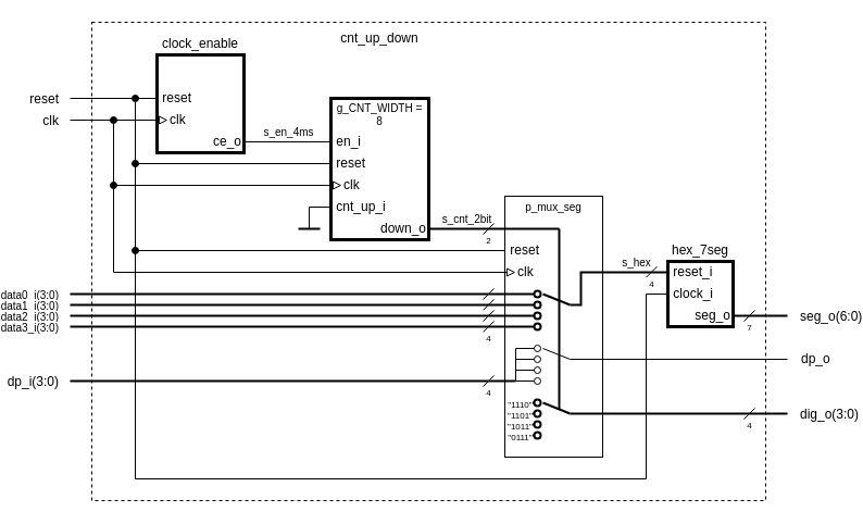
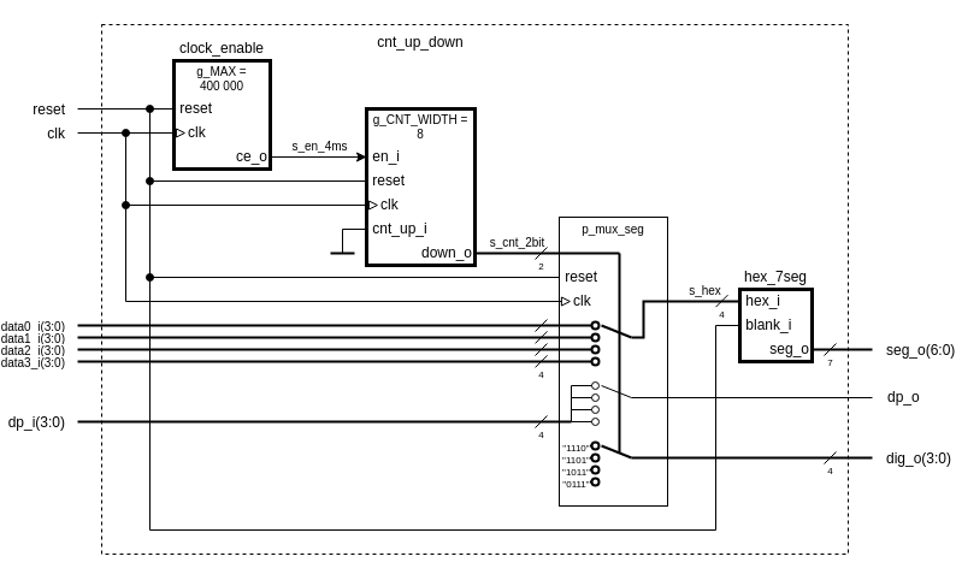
  <mxCell id="0" />
  <mxCell id="1" parent="0" />
  <mxCell id="2" value="" style="rounded=0;whiteSpace=wrap;html=1;fontSize=8;fillColor=none;dashed=1;connectable=0;" vertex="1" parent="1"><mxGeometry x="40" y="20" width="620" height="440" as="geometry" /></mxCell>
  <mxCell id="3" value="" style="rounded=0;whiteSpace=wrap;html=1;strokeWidth=1;fillColor=none;connectable=0;" parent="1" vertex="1"><mxGeometry x="420" y="180" width="90" height="240" as="geometry" /></mxCell>
  <mxCell id="4" value="" style="rounded=0;whiteSpace=wrap;html=1;strokeWidth=3;" parent="1" vertex="1"><mxGeometry x="100" y="50" width="80" height="90" as="geometry" /></mxCell>
+ <mxCell id="5" value="&lt;div style=&quot;font-size: 10px;&quot;&gt;g_MAX =&lt;/div&gt;&lt;div style=&quot;font-size: 10px;&quot;&gt;400 000&lt;/div&gt;" style="text;html=1;strokeColor=none;fillColor=none;align=center;verticalAlign=middle;whiteSpace=wrap;rounded=0;fontSize=10;" parent="1" vertex="1"><mxGeometry x="100" y="50" width="80" height="30" as="geometry" /></mxCell>
  <mxCell id="6" value="clock_enable" style="text;html=1;strokeColor=none;fillColor=none;align=center;verticalAlign=middle;whiteSpace=wrap;rounded=0;" parent="1" vertex="1"><mxGeometry x="100" y="30" width="80" height="20" as="geometry" /></mxCell>
  <mxCell id="7" value="&lt;div&gt;&amp;nbsp;reset&lt;/div&gt;" style="text;html=1;strokeColor=none;fillColor=none;align=left;verticalAlign=middle;whiteSpace=wrap;rounded=0;" parent="1" vertex="1"><mxGeometry x="100" y="80" width="70" height="20" as="geometry" /></mxCell>
  <mxCell id="8" value="clk" style="text;html=1;strokeColor=none;fillColor=none;align=left;verticalAlign=middle;whiteSpace=wrap;rounded=0;" parent="1" vertex="1"><mxGeometry x="110" y="100" width="70" height="20" as="geometry" /></mxCell>
  <mxCell id="9" value="ce_o" style="text;html=1;strokeColor=none;fillColor=none;align=right;verticalAlign=middle;whiteSpace=wrap;rounded=0;" parent="1" vertex="1"><mxGeometry x="120" y="120" width="60" height="20" as="geometry" /></mxCell>
  <mxCell id="10" value="" style="endArrow=none;html=1;rounded=0;" parent="1" target="7" edge="1"><mxGeometry width="50" height="50" relative="1" as="geometry"><mxPoint x="20" y="90" as="sourcePoint" /><mxPoint x="240" y="120" as="targetPoint" /></mxGeometry></mxCell>
  <mxCell id="11" value="reset" style="edgeLabel;html=1;align=right;verticalAlign=middle;resizable=0;points=[];fontSize=12;" parent="10" vertex="1" connectable="0"><mxGeometry x="-0.833" relative="1" as="geometry"><mxPoint x="-17" as="offset" /></mxGeometry></mxCell>
  <mxCell id="12" value="" style="endArrow=block;html=1;rounded=0;endFill=0;" parent="1" target="8" edge="1"><mxGeometry width="50" height="50" relative="1" as="geometry"><mxPoint x="20" y="110" as="sourcePoint" /><mxPoint x="110" y="110" as="targetPoint" /></mxGeometry></mxCell>
  <mxCell id="13" value="clk" style="edgeLabel;html=1;align=right;verticalAlign=middle;resizable=0;points=[];fontSize=12;" parent="12" vertex="1" connectable="0"><mxGeometry x="-0.926" y="-1" relative="1" as="geometry"><mxPoint x="-13" y="-1" as="offset" /></mxGeometry></mxCell>
- <mxCell id="14" value="" style="endArrow=none;html=1;rounded=0;" parent="1" source="9" target="19" edge="1"><mxGeometry width="50" height="50" relative="1" as="geometry"><mxPoint x="190" y="130" as="sourcePoint" /><mxPoint x="260" y="130" as="targetPoint" /></mxGeometry></mxCell>
+ <mxCell id="14" value="" style="endArrow=classic;html=1;rounded=0;" parent="1" source="9" target="19" edge="1"><mxGeometry width="50" height="50" relative="1" as="geometry"><mxPoint x="190" y="130" as="sourcePoint" /><mxPoint x="260" y="130" as="targetPoint" /></mxGeometry></mxCell>
  <mxCell id="15" value="s_en_4ms" style="edgeLabel;html=1;align=center;verticalAlign=middle;resizable=0;points=[];fontSize=10;" parent="14" vertex="1" connectable="0"><mxGeometry x="0.342" relative="1" as="geometry"><mxPoint x="-14" y="-10" as="offset" /></mxGeometry></mxCell>
  <mxCell id="16" value="" style="rounded=0;whiteSpace=wrap;html=1;strokeWidth=3;" parent="1" vertex="1"><mxGeometry x="260" y="90" width="90" height="130" as="geometry" /></mxCell>
  <mxCell id="17" value="&lt;div style=&quot;font-size: 10px;&quot;&gt;g_CNT_WIDTH =&lt;/div&gt;&lt;div style=&quot;font-size: 10px;&quot;&gt;8&lt;br&gt;&lt;/div&gt;" style="text;html=1;strokeColor=none;fillColor=none;align=center;verticalAlign=middle;whiteSpace=wrap;rounded=0;fontSize=10;" parent="1" vertex="1"><mxGeometry x="260" y="90" width="90" height="30" as="geometry" /></mxCell>
  <mxCell id="18" value="cnt_up_down" style="text;html=1;strokeColor=none;fillColor=none;align=center;verticalAlign=middle;whiteSpace=wrap;rounded=0;" parent="1" vertex="1"><mxGeometry x="260" y="25" width="90" height="20" as="geometry" /></mxCell>
  <mxCell id="19" value="&amp;nbsp;en_i" style="text;html=1;strokeColor=none;fillColor=none;align=left;verticalAlign=middle;whiteSpace=wrap;rounded=0;" parent="1" vertex="1"><mxGeometry x="260" y="120" width="70" height="20" as="geometry" /></mxCell>
  <mxCell id="20" value="&amp;nbsp;reset" style="text;html=1;strokeColor=none;fillColor=none;align=left;verticalAlign=middle;whiteSpace=wrap;rounded=0;" parent="1" vertex="1"><mxGeometry x="260" y="140" width="70" height="20" as="geometry" /></mxCell>
  <mxCell id="21" value="clk" style="text;html=1;strokeColor=none;fillColor=none;align=left;verticalAlign=middle;whiteSpace=wrap;rounded=0;" parent="1" vertex="1"><mxGeometry x="270" y="160" width="70" height="20" as="geometry" /></mxCell>
  <mxCell id="22" value="&amp;nbsp;cnt_up_i" style="text;html=1;strokeColor=none;fillColor=none;align=left;verticalAlign=middle;whiteSpace=wrap;rounded=0;" parent="1" vertex="1"><mxGeometry x="260" y="180" width="70" height="20" as="geometry" /></mxCell>
  <mxCell id="23" value="down_o" style="text;html=1;strokeColor=none;fillColor=none;align=right;verticalAlign=middle;whiteSpace=wrap;rounded=0;" parent="1" vertex="1"><mxGeometry x="290" y="200" width="60" height="20" as="geometry" /></mxCell>
  <mxCell id="24" value="" style="endArrow=none;html=1;fontSize=10;entryX=0;entryY=0.5;entryDx=0;entryDy=0;rounded=0;startArrow=oval;startFill=1;" parent="1" target="20" edge="1"><mxGeometry width="50" height="50" relative="1" as="geometry"><mxPoint x="80" y="150" as="sourcePoint" /><mxPoint x="280" y="110" as="targetPoint" /></mxGeometry></mxCell>
  <mxCell id="25" value="" style="endArrow=block;html=1;rounded=0;endFill=0;" parent="1" target="21" edge="1"><mxGeometry width="50" height="50" relative="1" as="geometry"><mxPoint x="60" y="170" as="sourcePoint" /><mxPoint x="270" y="169.83" as="targetPoint" /></mxGeometry></mxCell>
  <mxCell id="26" value="" style="endArrow=oval;html=1;fontSize=10;rounded=0;endFill=1;" parent="1" edge="1"><mxGeometry width="50" height="50" relative="1" as="geometry"><mxPoint x="80" y="230" as="sourcePoint" /><mxPoint x="80" y="90" as="targetPoint" /></mxGeometry></mxCell>
  <mxCell id="27" value="" style="endArrow=oval;html=1;fontSize=10;rounded=0;endFill=1;" parent="1" edge="1"><mxGeometry width="50" height="50" relative="1" as="geometry"><mxPoint x="60" y="170" as="sourcePoint" /><mxPoint x="60" y="110" as="targetPoint" /></mxGeometry></mxCell>
  <mxCell id="28" value="" style="endArrow=none;html=1;rounded=0;fontSize=10;" parent="1" target="22" edge="1"><mxGeometry width="50" height="50" relative="1" as="geometry"><mxPoint x="240" y="190" as="sourcePoint" /><mxPoint x="140" y="200" as="targetPoint" /></mxGeometry></mxCell>
  <mxCell id="29" value="" style="rounded=0;whiteSpace=wrap;html=1;strokeWidth=3;" parent="1" vertex="1"><mxGeometry x="570" y="240" width="60" height="60" as="geometry" /></mxCell>
  <mxCell id="30" value="hex_7seg" style="text;html=1;strokeColor=none;fillColor=none;align=center;verticalAlign=middle;whiteSpace=wrap;rounded=0;" parent="1" vertex="1"><mxGeometry x="570" y="220" width="60" height="20" as="geometry" /></mxCell>
- <mxCell id="31" value="&amp;nbsp;reset_i" style="text;html=1;strokeColor=none;fillColor=none;align=left;verticalAlign=middle;whiteSpace=wrap;rounded=0;" parent="1" vertex="1"><mxGeometry x="570" y="240" width="70" height="20" as="geometry" /></mxCell>
- <mxCell id="32" value="&amp;nbsp;clock_i" style="text;html=1;strokeColor=none;fillColor=none;align=left;verticalAlign=middle;whiteSpace=wrap;rounded=0;" parent="1" vertex="1"><mxGeometry x="570" y="260" width="70" height="20" as="geometry" /></mxCell>
+ <mxCell id="31" value="&amp;nbsp;hex_i" style="text;html=1;strokeColor=none;fillColor=none;align=left;verticalAlign=middle;whiteSpace=wrap;rounded=0;" parent="1" vertex="1"><mxGeometry x="570" y="240" width="70" height="20" as="geometry" /></mxCell>
+ <mxCell id="32" value="&amp;nbsp;blank_i" style="text;html=1;strokeColor=none;fillColor=none;align=left;verticalAlign=middle;whiteSpace=wrap;rounded=0;" parent="1" vertex="1"><mxGeometry x="570" y="260" width="70" height="20" as="geometry" /></mxCell>
  <mxCell id="33" value="seg_o" style="text;html=1;strokeColor=none;fillColor=none;align=right;verticalAlign=middle;whiteSpace=wrap;rounded=0;" parent="1" vertex="1"><mxGeometry x="580" y="280" width="50" height="20" as="geometry" /></mxCell>
  <mxCell id="34" value="" style="endArrow=none;html=1;rounded=0;fontSize=10;strokeWidth=2;" parent="1" source="23" edge="1"><mxGeometry width="50" height="50" relative="1" as="geometry"><mxPoint x="190" y="170" as="sourcePoint" /><mxPoint x="420" y="210" as="targetPoint" /></mxGeometry></mxCell>
  <mxCell id="35" value="s_cnt_2bit" style="edgeLabel;html=1;align=center;verticalAlign=middle;resizable=0;points=[];fontSize=10;" parent="34" vertex="1" connectable="0"><mxGeometry x="0.199" relative="1" as="geometry"><mxPoint x="-8" y="-10" as="offset" /></mxGeometry></mxCell>
  <mxCell id="36" value="" style="endArrow=none;html=1;rounded=0;fontSize=10;strokeWidth=2;" parent="1" source="33" edge="1"><mxGeometry width="50" height="50" relative="1" as="geometry"><mxPoint x="660" y="295" as="sourcePoint" /><mxPoint x="680" y="290" as="targetPoint" /></mxGeometry></mxCell>
  <mxCell id="37" value="seg_o(6:0)" style="edgeLabel;html=1;align=left;verticalAlign=middle;resizable=0;points=[];fontSize=12;" parent="36" vertex="1" connectable="0"><mxGeometry x="0.489" y="1" relative="1" as="geometry"><mxPoint x="23" y="1" as="offset" /></mxGeometry></mxCell>
  <mxCell id="38" value="" style="endArrow=none;html=1;rounded=0;fontSize=10;strokeWidth=2;" parent="1" edge="1"><mxGeometry width="50" height="50" relative="1" as="geometry"><mxPoint x="480" y="380" as="sourcePoint" /><mxPoint x="680" y="380" as="targetPoint" /></mxGeometry></mxCell>
  <mxCell id="39" value="dig_o(3:0)" style="edgeLabel;html=1;align=left;verticalAlign=middle;resizable=0;points=[];fontSize=12;" parent="38" vertex="1" connectable="0"><mxGeometry x="0.791" y="3" relative="1" as="geometry"><mxPoint x="31" y="3" as="offset" /></mxGeometry></mxCell>
  <mxCell id="40" value="" style="endArrow=none;html=1;rounded=0;fontSize=10;strokeWidth=1;" parent="1" edge="1"><mxGeometry width="50" height="50" relative="1" as="geometry"><mxPoint x="400" y="215" as="sourcePoint" /><mxPoint x="410" y="205" as="targetPoint" /></mxGeometry></mxCell>
  <mxCell id="41" value="2" style="edgeLabel;html=1;align=center;verticalAlign=middle;resizable=0;points=[];fontSize=8;" parent="40" vertex="1" connectable="0"><mxGeometry x="-0.521" y="-1" relative="1" as="geometry"><mxPoint x="2" y="7" as="offset" /></mxGeometry></mxCell>
  <mxCell id="42" value="" style="endArrow=none;html=1;rounded=0;fontSize=10;strokeWidth=1;" parent="1" edge="1"><mxGeometry width="50" height="50" relative="1" as="geometry"><mxPoint x="640" y="295" as="sourcePoint" /><mxPoint x="650" y="285" as="targetPoint" /></mxGeometry></mxCell>
  <mxCell id="43" value="7" style="edgeLabel;html=1;align=center;verticalAlign=middle;resizable=0;points=[];fontSize=8;" parent="42" vertex="1" connectable="0"><mxGeometry x="-0.521" y="-1" relative="1" as="geometry"><mxPoint x="2" y="7" as="offset" /></mxGeometry></mxCell>
  <mxCell id="44" value="" style="endArrow=none;html=1;rounded=0;fontSize=10;strokeWidth=1;" parent="1" edge="1"><mxGeometry width="50" height="50" relative="1" as="geometry"><mxPoint x="640" y="385" as="sourcePoint" /><mxPoint x="650" y="375" as="targetPoint" /></mxGeometry></mxCell>
  <mxCell id="45" value="4" style="edgeLabel;html=1;align=center;verticalAlign=middle;resizable=0;points=[];fontSize=8;" parent="44" vertex="1" connectable="0"><mxGeometry x="-0.521" y="-1" relative="1" as="geometry"><mxPoint x="2" y="7" as="offset" /></mxGeometry></mxCell>
  <mxCell id="46" value="" style="endArrow=none;html=1;rounded=0;fontSize=8;strokeWidth=1;" parent="1" edge="1"><mxGeometry width="50" height="50" relative="1" as="geometry"><mxPoint x="240" y="210" as="sourcePoint" /><mxPoint x="240" y="190" as="targetPoint" /></mxGeometry></mxCell>
  <mxCell id="47" value="" style="endArrow=none;html=1;rounded=0;fontSize=10;fontColor=#FF3333;strokeWidth=2;" parent="1" edge="1"><mxGeometry width="50" height="50" relative="1" as="geometry"><mxPoint x="230" y="210" as="sourcePoint" /><mxPoint x="250" y="210" as="targetPoint" /></mxGeometry></mxCell>
  <mxCell id="48" value="p_mux_seg" style="text;html=1;strokeColor=none;fillColor=none;align=center;verticalAlign=middle;whiteSpace=wrap;rounded=0;fontSize=10;" parent="1" vertex="1"><mxGeometry x="420" y="180" width="90" height="20" as="geometry" /></mxCell>
  <mxCell id="49" value="" style="endArrow=none;html=1;rounded=0;fontSize=10;fontColor=#FF3333;strokeWidth=2;" parent="1" edge="1"><mxGeometry width="50" height="50" relative="1" as="geometry"><mxPoint x="420" y="210" as="sourcePoint" /><mxPoint x="470" y="210" as="targetPoint" /></mxGeometry></mxCell>
  <mxCell id="50" value="&amp;nbsp;reset" style="text;html=1;strokeColor=none;fillColor=none;align=left;verticalAlign=middle;whiteSpace=wrap;rounded=0;" parent="1" vertex="1"><mxGeometry x="420" y="220" width="70" height="20" as="geometry" /></mxCell>
  <mxCell id="51" value="clk" style="text;html=1;strokeColor=none;fillColor=none;align=left;verticalAlign=middle;whiteSpace=wrap;rounded=0;" parent="1" vertex="1"><mxGeometry x="430" y="240" width="60" height="20" as="geometry" /></mxCell>
  <mxCell id="52" value="" style="endArrow=none;html=1;rounded=0;fontSize=10;fontColor=#FF3333;strokeWidth=1;" parent="1" target="50" edge="1"><mxGeometry width="50" height="50" relative="1" as="geometry"><mxPoint x="80" y="230" as="sourcePoint" /><mxPoint x="300" y="200" as="targetPoint" /></mxGeometry></mxCell>
  <mxCell id="53" value="" style="endArrow=block;html=1;rounded=0;endFill=0;startArrow=oval;startFill=1;" parent="1" target="51" edge="1"><mxGeometry width="50" height="50" relative="1" as="geometry"><mxPoint x="60" y="170" as="sourcePoint" /><mxPoint x="410" y="249.83" as="targetPoint" /><Array as="points"><mxPoint x="60" y="250" /></Array></mxGeometry></mxCell>
  <mxCell id="54" value="" style="endArrow=oval;html=1;rounded=0;fontSize=10;fontColor=#FF3333;strokeWidth=2;endFill=0;" parent="1" edge="1"><mxGeometry width="50" height="50" relative="1" as="geometry"><mxPoint x="20" y="270" as="sourcePoint" /><mxPoint x="450" y="270" as="targetPoint" /></mxGeometry></mxCell>
  <mxCell id="55" value="data0_i(3:0)" style="edgeLabel;html=1;align=right;verticalAlign=middle;resizable=0;points=[];fontSize=10;" vertex="1" connectable="0" parent="54"><mxGeometry x="-0.977" relative="1" as="geometry"><mxPoint x="-15" as="offset" /></mxGeometry></mxCell>
  <mxCell id="56" value="" style="endArrow=oval;html=1;rounded=0;fontSize=10;fontColor=#FF3333;strokeWidth=2;endFill=0;" parent="1" edge="1"><mxGeometry width="50" height="50" relative="1" as="geometry"><mxPoint x="20" y="280" as="sourcePoint" /><mxPoint x="450" y="280" as="targetPoint" /></mxGeometry></mxCell>
  <mxCell id="57" value="data1_i(3:0)" style="edgeLabel;html=1;align=right;verticalAlign=middle;resizable=0;points=[];fontSize=10;" vertex="1" connectable="0" parent="56"><mxGeometry x="-0.959" y="1" relative="1" as="geometry"><mxPoint x="-19" y="1" as="offset" /></mxGeometry></mxCell>
  <mxCell id="58" value="" style="endArrow=oval;html=1;rounded=0;fontSize=10;fontColor=#FF3333;strokeWidth=2;endFill=0;" parent="1" edge="1"><mxGeometry width="50" height="50" relative="1" as="geometry"><mxPoint x="20" y="290" as="sourcePoint" /><mxPoint x="450" y="290" as="targetPoint" /></mxGeometry></mxCell>
  <mxCell id="59" value="data2_i(3:0)" style="edgeLabel;html=1;align=right;verticalAlign=middle;resizable=0;points=[];fontSize=10;" vertex="1" connectable="0" parent="58"><mxGeometry x="-0.952" relative="1" as="geometry"><mxPoint x="-20" as="offset" /></mxGeometry></mxCell>
  <mxCell id="60" value="" style="endArrow=oval;html=1;rounded=0;fontSize=10;fontColor=#FF3333;strokeWidth=2;endFill=0;" parent="1" edge="1"><mxGeometry width="50" height="50" relative="1" as="geometry"><mxPoint x="20" y="300" as="sourcePoint" /><mxPoint x="450" y="300" as="targetPoint" /></mxGeometry></mxCell>
  <mxCell id="61" value="data3_i(3:0)" style="edgeLabel;html=1;align=right;verticalAlign=middle;resizable=0;points=[];fontSize=10;" vertex="1" connectable="0" parent="60"><mxGeometry x="-0.951" y="1" relative="1" as="geometry"><mxPoint x="-21" y="1" as="offset" /></mxGeometry></mxCell>
  <mxCell id="62" value="" style="endArrow=none;html=1;rounded=0;fontSize=10;fontColor=#FF3333;strokeWidth=2;entryX=0;entryY=0.5;entryDx=0;entryDy=0;" parent="1" target="31" edge="1"><mxGeometry width="50" height="50" relative="1" as="geometry"><mxPoint x="480" y="280" as="sourcePoint" /><mxPoint x="370" y="120" as="targetPoint" /><Array as="points"><mxPoint x="490" y="280" /><mxPoint x="490" y="250" /></Array></mxGeometry></mxCell>
  <mxCell id="63" value="s_hex" style="edgeLabel;html=1;align=center;verticalAlign=middle;resizable=0;points=[];fontSize=10;fontColor=#000000;" parent="62" vertex="1" connectable="0"><mxGeometry x="0.431" y="1" relative="1" as="geometry"><mxPoint x="4" y="-9" as="offset" /></mxGeometry></mxCell>
  <mxCell id="64" value="" style="endArrow=none;html=1;rounded=0;fontSize=10;fontColor=#FF3333;strokeWidth=2;" parent="1" edge="1"><mxGeometry width="50" height="50" relative="1" as="geometry"><mxPoint x="470" y="376" as="sourcePoint" /><mxPoint x="470" y="210" as="targetPoint" /></mxGeometry></mxCell>
  <mxCell id="65" value="" style="endArrow=none;html=1;rounded=0;fontSize=10;fontColor=#FF3333;strokeWidth=2;" parent="1" edge="1"><mxGeometry width="50" height="50" relative="1" as="geometry"><mxPoint x="455" y="270" as="sourcePoint" /><mxPoint x="480" y="280" as="targetPoint" /></mxGeometry></mxCell>
  <mxCell id="66" value="" style="endArrow=none;html=1;rounded=0;fontSize=10;strokeWidth=1;" edge="1" parent="1"><mxGeometry width="50" height="50" relative="1" as="geometry"><mxPoint x="550" y="254.65" as="sourcePoint" /><mxPoint x="560" y="244.65" as="targetPoint" /></mxGeometry></mxCell>
  <mxCell id="67" value="4" style="edgeLabel;html=1;align=center;verticalAlign=middle;resizable=0;points=[];fontSize=8;" vertex="1" connectable="0" parent="66"><mxGeometry x="-0.521" y="-1" relative="1" as="geometry"><mxPoint x="2" y="7" as="offset" /></mxGeometry></mxCell>
  <mxCell id="68" value="" style="endArrow=none;html=1;rounded=0;fontSize=10;fontColor=#FF3333;strokeWidth=2;endFill=0;" edge="1" parent="1"><mxGeometry width="50" height="50" relative="1" as="geometry"><mxPoint x="20" y="350" as="sourcePoint" /><mxPoint x="430" y="350" as="targetPoint" /></mxGeometry></mxCell>
  <mxCell id="69" value="dp_i(3:0)" style="edgeLabel;html=1;align=right;verticalAlign=middle;resizable=0;points=[];fontSize=12;" vertex="1" connectable="0" parent="68"><mxGeometry x="-0.965" relative="1" as="geometry"><mxPoint x="-17" as="offset" /></mxGeometry></mxCell>
  <mxCell id="70" value="" style="endArrow=oval;html=1;rounded=0;fontSize=10;endFill=0;" edge="1" parent="1"><mxGeometry width="50" height="50" relative="1" as="geometry"><mxPoint x="430" y="320" as="sourcePoint" /><mxPoint x="450" y="320" as="targetPoint" /></mxGeometry></mxCell>
  <mxCell id="71" value="" style="endArrow=oval;html=1;rounded=0;fontSize=10;endFill=0;" edge="1" parent="1"><mxGeometry width="50" height="50" relative="1" as="geometry"><mxPoint x="430" y="330" as="sourcePoint" /><mxPoint x="450" y="330" as="targetPoint" /></mxGeometry></mxCell>
  <mxCell id="72" value="" style="endArrow=oval;html=1;rounded=0;fontSize=10;endFill=0;" edge="1" parent="1"><mxGeometry width="50" height="50" relative="1" as="geometry"><mxPoint x="430" y="340" as="sourcePoint" /><mxPoint x="450" y="340" as="targetPoint" /></mxGeometry></mxCell>
  <mxCell id="73" value="" style="endArrow=oval;html=1;rounded=0;fontSize=10;endFill=0;" edge="1" parent="1"><mxGeometry width="50" height="50" relative="1" as="geometry"><mxPoint x="430" y="350" as="sourcePoint" /><mxPoint x="450" y="350" as="targetPoint" /></mxGeometry></mxCell>
  <mxCell id="74" value="" style="endArrow=none;html=1;rounded=0;fontSize=8;strokeWidth=1;" edge="1" parent="1"><mxGeometry width="50" height="50" relative="1" as="geometry"><mxPoint x="430" y="350" as="sourcePoint" /><mxPoint x="430" y="320" as="targetPoint" /></mxGeometry></mxCell>
  <mxCell id="75" value="" style="endArrow=none;html=1;rounded=0;fontSize=10;strokeWidth=1;" edge="1" parent="1"><mxGeometry width="50" height="50" relative="1" as="geometry"><mxPoint x="400" y="355" as="sourcePoint" /><mxPoint x="410" y="345" as="targetPoint" /></mxGeometry></mxCell>
  <mxCell id="76" value="4" style="edgeLabel;html=1;align=center;verticalAlign=middle;resizable=0;points=[];fontSize=8;" vertex="1" connectable="0" parent="75"><mxGeometry x="-0.521" y="-1" relative="1" as="geometry"><mxPoint x="2" y="7" as="offset" /></mxGeometry></mxCell>
  <mxCell id="77" value="" style="endArrow=none;html=1;rounded=0;fontSize=10;strokeWidth=1;" edge="1" parent="1"><mxGeometry width="50" height="50" relative="1" as="geometry"><mxPoint x="400" y="304.87" as="sourcePoint" /><mxPoint x="410" y="294.87" as="targetPoint" /></mxGeometry></mxCell>
  <mxCell id="78" value="4" style="edgeLabel;html=1;align=center;verticalAlign=middle;resizable=0;points=[];fontSize=8;" vertex="1" connectable="0" parent="77"><mxGeometry x="-0.521" y="-1" relative="1" as="geometry"><mxPoint x="2" y="7" as="offset" /></mxGeometry></mxCell>
  <mxCell id="79" value="" style="endArrow=none;html=1;rounded=0;fontSize=10;strokeWidth=1;" edge="1" parent="1"><mxGeometry width="50" height="50" relative="1" as="geometry"><mxPoint x="400" y="295" as="sourcePoint" /><mxPoint x="410" y="285" as="targetPoint" /></mxGeometry></mxCell>
  <mxCell id="80" value="" style="endArrow=none;html=1;rounded=0;fontSize=10;strokeWidth=1;" edge="1" parent="1"><mxGeometry width="50" height="50" relative="1" as="geometry"><mxPoint x="400" y="284.87" as="sourcePoint" /><mxPoint x="410" y="274.87" as="targetPoint" /></mxGeometry></mxCell>
  <mxCell id="81" value="" style="endArrow=none;html=1;rounded=0;fontSize=10;strokeWidth=1;" edge="1" parent="1"><mxGeometry width="50" height="50" relative="1" as="geometry"><mxPoint x="400" y="275" as="sourcePoint" /><mxPoint x="410" y="265" as="targetPoint" /></mxGeometry></mxCell>
  <mxCell id="82" value="" style="endArrow=none;html=1;rounded=0;fontSize=10;fontColor=#FF3333;strokeWidth=1;" edge="1" parent="1"><mxGeometry width="50" height="50" relative="1" as="geometry"><mxPoint x="480" y="330" as="sourcePoint" /><mxPoint x="680" y="330" as="targetPoint" /></mxGeometry></mxCell>
  <mxCell id="83" value="dp_o" style="edgeLabel;html=1;align=left;verticalAlign=middle;resizable=0;points=[];fontSize=12;" vertex="1" connectable="0" parent="82"><mxGeometry x="0.819" y="1" relative="1" as="geometry"><mxPoint x="29" as="offset" /></mxGeometry></mxCell>
  <mxCell id="84" value="" style="endArrow=none;html=1;rounded=0;fontSize=10;endFill=0;" edge="1" parent="1"><mxGeometry width="50" height="50" relative="1" as="geometry"><mxPoint x="455" y="320" as="sourcePoint" /><mxPoint x="480" y="330" as="targetPoint" /></mxGeometry></mxCell>
  <mxCell id="85" value="" style="endArrow=oval;html=1;rounded=0;fontSize=10;endFill=0;strokeWidth=2;" edge="1" parent="1"><mxGeometry width="50" height="50" relative="1" as="geometry"><mxPoint x="440" y="370" as="sourcePoint" /><mxPoint x="450" y="370" as="targetPoint" /></mxGeometry></mxCell>
  <mxCell id="86" value="&lt;font style=&quot;font-size: 8px;&quot;&gt;&quot;1110&quot;&lt;/font&gt;" style="edgeLabel;html=1;align=center;verticalAlign=middle;resizable=0;points=[];" vertex="1" connectable="0" parent="85"><mxGeometry relative="1" as="geometry"><mxPoint x="-12" as="offset" /></mxGeometry></mxCell>
  <mxCell id="87" value="" style="endArrow=oval;html=1;rounded=0;fontSize=10;endFill=0;strokeWidth=2;" edge="1" parent="1"><mxGeometry width="50" height="50" relative="1" as="geometry"><mxPoint x="440" y="380" as="sourcePoint" /><mxPoint x="450" y="380" as="targetPoint" /></mxGeometry></mxCell>
  <mxCell id="88" value="&lt;font style=&quot;font-size: 8px;&quot;&gt;&quot;1101&quot;&lt;/font&gt;" style="edgeLabel;html=1;align=center;verticalAlign=middle;resizable=0;points=[];" vertex="1" connectable="0" parent="87"><mxGeometry relative="1" as="geometry"><mxPoint x="-12" as="offset" /></mxGeometry></mxCell>
  <mxCell id="89" value="" style="endArrow=oval;html=1;rounded=0;fontSize=10;endFill=0;strokeWidth=2;" edge="1" parent="1"><mxGeometry width="50" height="50" relative="1" as="geometry"><mxPoint x="440" y="390" as="sourcePoint" /><mxPoint x="450" y="390" as="targetPoint" /></mxGeometry></mxCell>
  <mxCell id="90" value="&lt;font style=&quot;font-size: 8px;&quot;&gt;&quot;1011&quot;&lt;/font&gt;" style="edgeLabel;html=1;align=center;verticalAlign=middle;resizable=0;points=[];" vertex="1" connectable="0" parent="89"><mxGeometry relative="1" as="geometry"><mxPoint x="-12" as="offset" /></mxGeometry></mxCell>
  <mxCell id="91" value="" style="endArrow=oval;html=1;rounded=0;fontSize=10;endFill=0;strokeWidth=2;" edge="1" parent="1"><mxGeometry width="50" height="50" relative="1" as="geometry"><mxPoint x="440" y="400" as="sourcePoint" /><mxPoint x="450" y="400" as="targetPoint" /></mxGeometry></mxCell>
  <mxCell id="92" value="&lt;font style=&quot;font-size: 8px;&quot;&gt;&quot;0111&quot;&lt;/font&gt;" style="edgeLabel;html=1;align=center;verticalAlign=middle;resizable=0;points=[];" vertex="1" connectable="0" parent="91"><mxGeometry relative="1" as="geometry"><mxPoint x="-12" as="offset" /></mxGeometry></mxCell>
  <mxCell id="93" value="" style="endArrow=none;html=1;rounded=0;fontSize=10;fontColor=#FF3333;strokeWidth=2;" edge="1" parent="1"><mxGeometry width="50" height="50" relative="1" as="geometry"><mxPoint x="455" y="370" as="sourcePoint" /><mxPoint x="480" y="380" as="targetPoint" /></mxGeometry></mxCell>
  <mxCell id="94" value="" style="endArrow=none;html=1;rounded=0;fontSize=10;" edge="1" parent="1" target="32"><mxGeometry width="50" height="50" relative="1" as="geometry"><mxPoint x="550" y="270" as="sourcePoint" /><mxPoint x="570" y="269.83" as="targetPoint" /></mxGeometry></mxCell>
  <mxCell id="95" value="" style="endArrow=none;html=1;rounded=0;fontSize=8;strokeWidth=1;endFill=0;startArrow=oval;startFill=1;" edge="1" parent="1"><mxGeometry width="50" height="50" relative="1" as="geometry"><mxPoint x="80" y="230" as="sourcePoint" /><mxPoint x="550" y="270" as="targetPoint" /><Array as="points"><mxPoint x="80" y="440" /><mxPoint x="550" y="440" /></Array></mxGeometry></mxCell>
